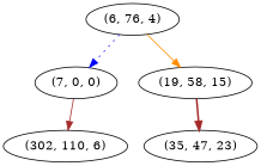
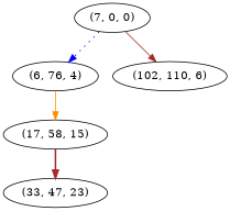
  digraph {
    edge [color=brown style=solid]
    n1 [label="(7, 0, 0)"]
    "(6, 76, 4)"
-   "(102, 110, 6)" [label="(302, 110, 6)"]
-   "(19, 58, 15)"
-   "(35, 47, 23)"
-   "(6, 76, 4)" -> n1 [color=blue style=dotted]
+   "(102, 110, 6)"
+   "(19, 58, 15)" [label="(17, 58, 15)"]
+   "(35, 47, 23)" [label="(33, 47, 23)"]
+   n1 -> "(6, 76, 4)" [color=blue style=dotted]
    n1 -> "(102, 110, 6)"
    "(6, 76, 4)" -> "(19, 58, 15)" [color=darkorange]
    "(19, 58, 15)" -> "(35, 47, 23)" [style=bold]
  }
